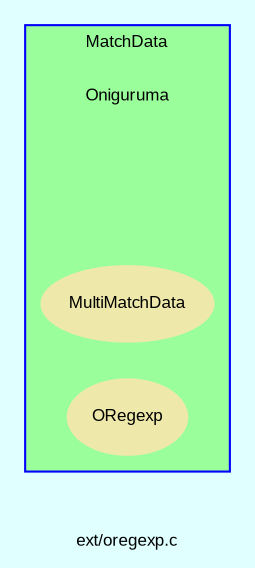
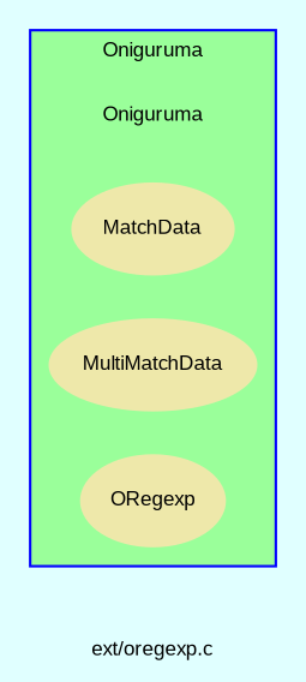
  digraph {
    bgcolor=lightcyan1
    compound=true
    fontname=Arial
    fontsize=8
    label="ext/oregexp.c"
    rankdir=LR
    node [color=palegoldenrod fontname=Arial fontsize=8 shape=ellipse fontcolor=black style=filled]
    Oniguruma [color=black height=0.01 shape=plaintext width=0.01 fontcolor="" style=""]
+   n2 [label=MatchData]
    n3 [label=MultiMatchData]
    n4 [label=ORegexp]
    subgraph cluster_1 {
      color=blue
      fillcolor=palegreen1
-     label=MatchData
+     label=Oniguruma
      style=filled
      Oniguruma
+     n2
      n3
      n4
    }
  }
